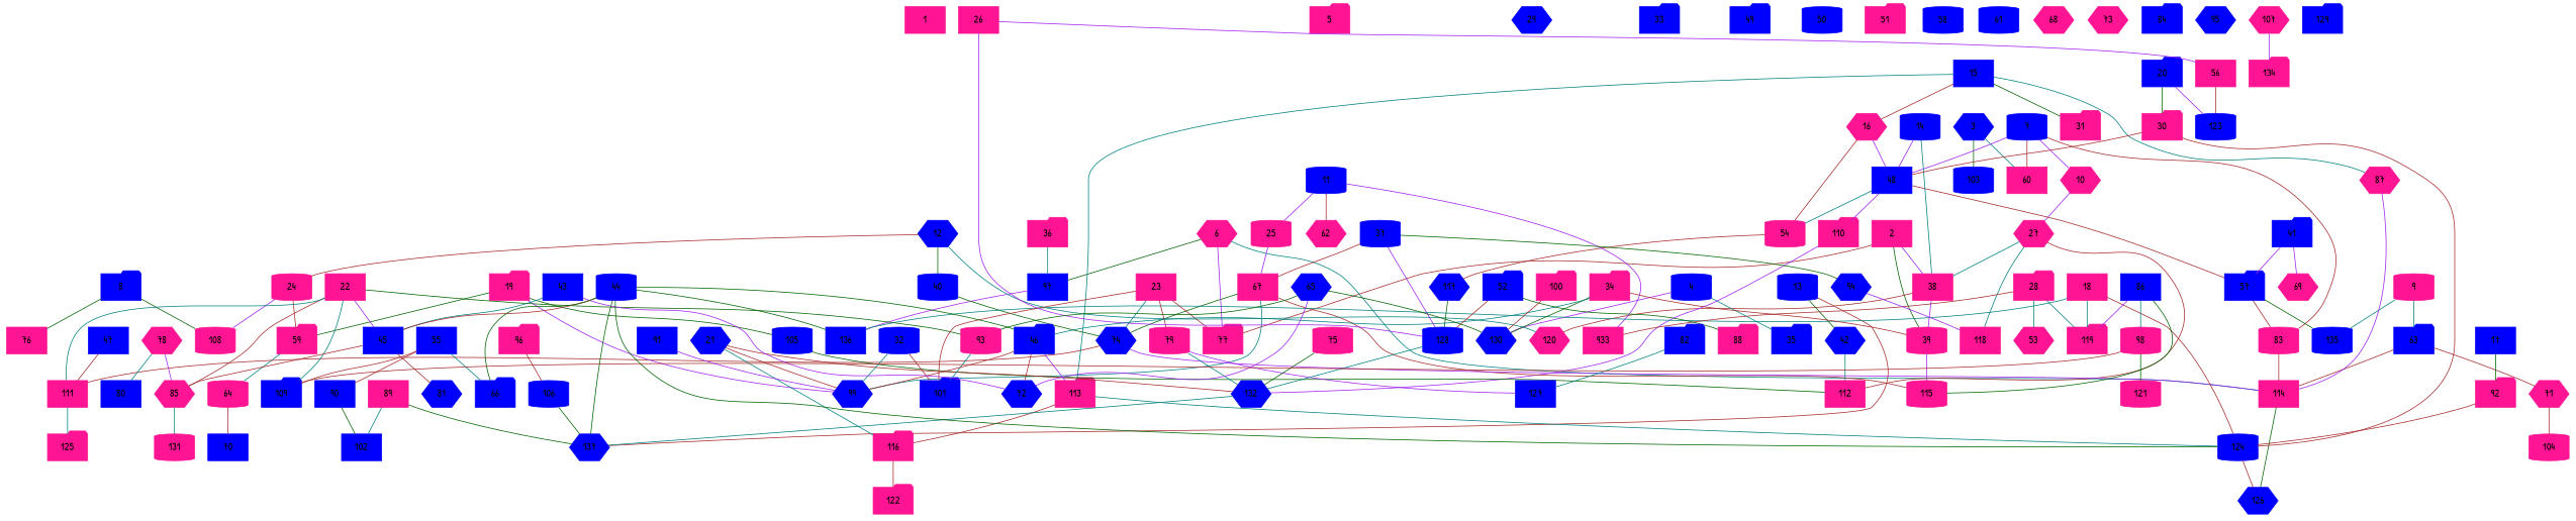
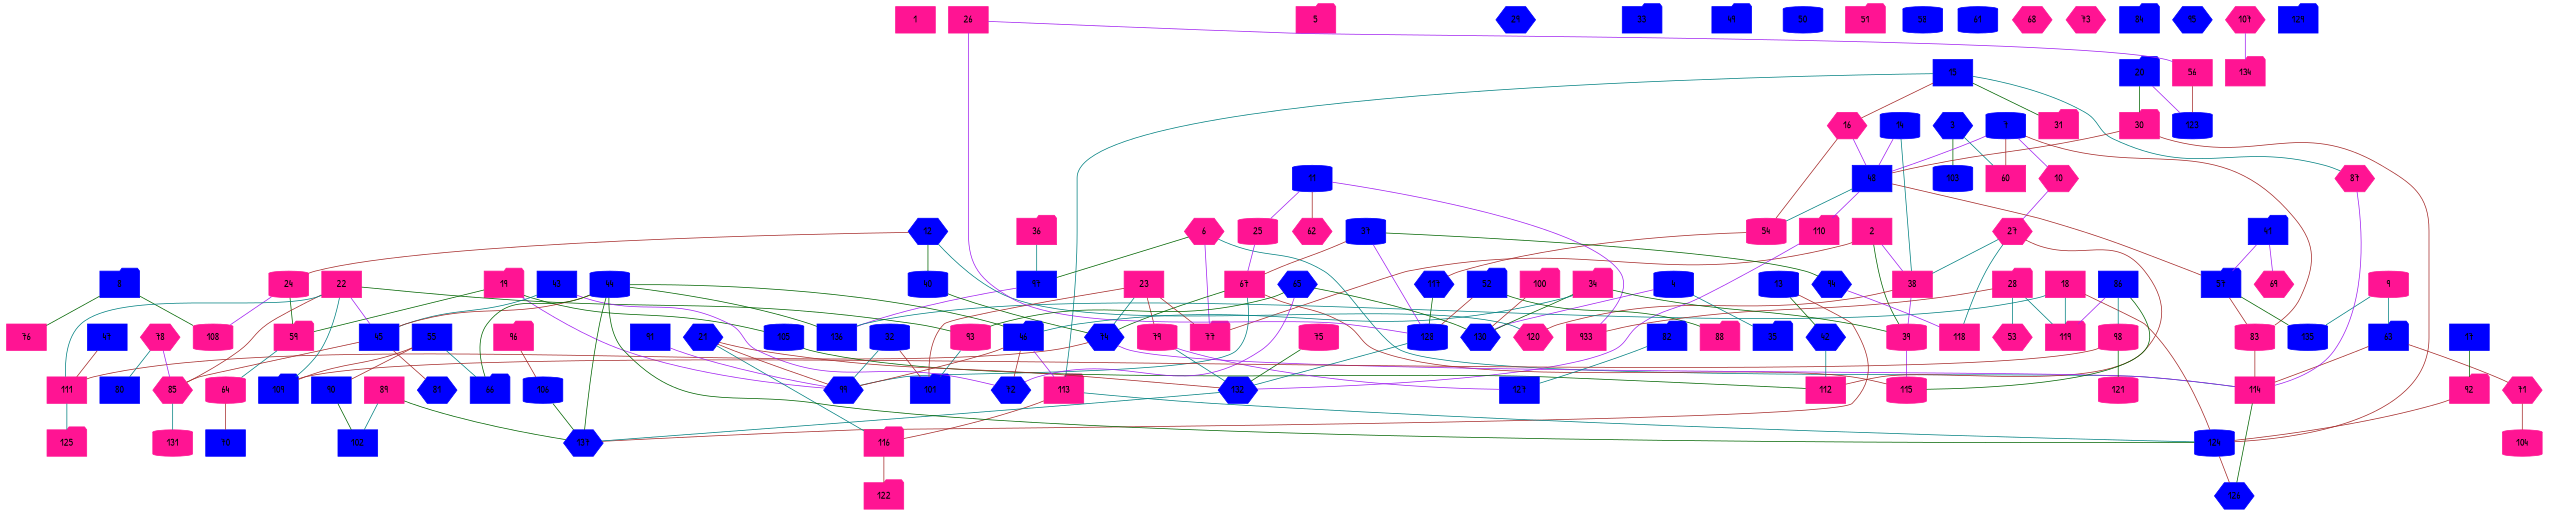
  graph {
    fontname="Patrick Hand"
    node [color=deeppink fontname="Patrick Hand" shape=folder style=filled]
    edge [color=brown fontname="Patrick Hand"]
    1 [shape=box]
    2 [shape=box]
    38 [shape=box]
    39 [shape=cylinder]
    77
    120 [shape=hexagon]
    115 [shape=cylinder]
    3 [color=blue shape=hexagon]
    60 [shape=box]
    103 [color=blue shape=cylinder]
    4 [color=blue shape=cylinder]
    35 [color=blue]
    130 [color=blue shape=hexagon]
    5
    6 [shape=hexagon]
    97 [color=blue shape=box]
    114 [shape=box]
    136 [color=blue shape=box]
    126 [color=blue shape=hexagon]
    7 [color=blue shape=cylinder]
    10 [shape=hexagon]
    48 [color=blue shape=box]
    83 [shape=cylinder]
    27 [shape=hexagon]
    54 [shape=cylinder]
    57 [color=blue]
    110
    8 [color=blue]
    76 [shape=box]
    108 [shape=cylinder]
    9 [shape=cylinder]
    63 [color=blue]
    135 [color=blue shape=cylinder]
    71 [shape=hexagon]
    112 [shape=box]
    118 [shape=box]
    11 [color=blue shape=cylinder]
    25 [shape=cylinder]
    62 [shape=hexagon]
    n40 [label=933 shape=box]
    67 [shape=box]
    12 [color=blue shape=hexagon]
    24 [shape=cylinder]
    40 [color=blue shape=cylinder]
    59
    74 [color=blue shape=hexagon]
    13 [color=blue shape=cylinder]
    42 [color=blue shape=hexagon]
    137 [color=blue shape=hexagon]
    14 [color=blue shape=cylinder]
    15 [color=blue shape=box]
    16 [shape=hexagon]
    31
    87 [shape=hexagon]
    113
    124 [color=blue shape=cylinder]
    116
    117 [color=blue shape=hexagon]
    121 [shape=cylinder]
    17 [color=blue shape=box]
    92
    18 [shape=box]
    119
    19
    99 [color=blue shape=hexagon]
    105 [color=blue shape=cylinder]
    64 [shape=cylinder]
    20 [color=blue]
    30
    123 [color=blue shape=cylinder]
    21 [color=blue shape=hexagon]
    132 [color=blue shape=hexagon]
    122
    22 [shape=box]
    45 [color=blue shape=box]
    85 [shape=hexagon]
    93 [shape=cylinder]
    109 [color=blue]
    111 [shape=box]
    81 [color=blue shape=hexagon]
    131 [shape=cylinder]
    101 [color=blue]
    23 [shape=box]
    79 [shape=cylinder]
    127 [color=blue shape=box]
    125
    26 [shape=box]
    56 [shape=box]
    128 [color=blue shape=cylinder]
    28
    53 [shape=hexagon]
    29 [color=blue shape=hexagon]
    32 [color=blue shape=cylinder]
    33 [color=blue]
    34
    46 [color=blue]
    72 [color=blue shape=hexagon]
    36
    37 [color=blue shape=cylinder]
    94 [color=blue shape=hexagon]
    41 [color=blue]
    69 [shape=hexagon]
    43 [color=blue shape=box]
    44 [color=blue shape=cylinder]
    66 [color=blue]
    47 [color=blue shape=box]
    49 [color=blue]
    50 [color=blue shape=cylinder]
    51
    52 [color=blue]
    88
    55 [color=blue shape=box]
    90 [color=blue shape=box]
    102 [color=blue shape=box]
    58 [color=blue shape=cylinder]
    70 [color=blue shape=box]
    61 [color=blue shape=cylinder]
    104 [shape=cylinder]
    65 [color=blue shape=hexagon]
    68 [shape=hexagon]
    73 [shape=hexagon]
    75 [shape=cylinder]
    78 [shape=hexagon]
    80 [color=blue shape=box]
    82 [color=blue]
    84 [color=blue]
    86 [color=blue shape=box]
    98 [shape=cylinder]
    89 [shape=box]
    91 [color=blue shape=box]
    95 [color=blue shape=hexagon]
    106 [color=blue shape=cylinder]
    96
    100
    107 [shape=hexagon]
    134
    129 [color=blue]
    2 -- 38 [color=purple]
    2 -- 39 [color=darkgreen]
    2 -- 77
    38 -- 39 [color=purple]
    38 -- 120
    39 -- 115 [color=purple]
    3 -- 60 [color=teal]
    3 -- 103 [color=darkgreen]
    4 -- 35 [color=teal]
    4 -- 130 [color=purple]
    6 -- 77 [color=purple]
    6 -- 97 [color=darkgreen]
    6 -- 114 [color=teal]
    97 -- 136 [color=purple]
    114 -- 126 [color=darkgreen]
    7 -- 60
    7 -- 10 [color=purple]
    7 -- 48 [color=purple]
    7 -- 83
    10 -- 27 [color=purple]
    48 -- 54 [color=teal]
    48 -- 57
    48 -- 110 [color=purple]
    83 -- 114
    27 -- 38 [color=teal]
    27 -- 112
    27 -- 118 [color=teal]
    54 -- 117
    57 -- 83
    57 -- 135 [color=darkgreen]
    110 -- 132 [color=purple]
    8 -- 76 [color=darkgreen]
    8 -- 108 [color=darkgreen]
    9 -- 63 [color=teal]
    9 -- 135 [color=teal]
    63 -- 114
    63 -- 71
    71 -- 104
    11 -- 25 [color=purple]
    11 -- 62
    11 -- n40 [color=purple]
    25 -- 67 [color=purple]
    67 -- 115
    67 -- 74 [color=darkgreen]
    67 -- 99 [color=teal]
    12 -- 120 [color=teal]
    12 -- 24
    12 -- 40 [color=darkgreen]
    24 -- 108 [color=purple]
-   24 -- 59
+   24 -- 59 [color=darkgreen]
    40 -- 74 [color=darkgreen]
    59 -- 64 [color=teal]
    74 -- 114 [color=purple]
    74 -- 111
    13 -- 42 [color=darkgreen]
    13 -- 137
    42 -- 112 [color=teal]
    14 -- 38 [color=teal]
    14 -- 48 [color=purple]
    15 -- 16
    15 -- 31 [color=darkgreen]
    15 -- 87 [color=teal]
    15 -- 113 [color=teal]
    16 -- 48 [color=purple]
    16 -- 54
    87 -- 114 [color=purple]
    113 -- 124 [color=teal]
    113 -- 116
    124 -- 126
    116 -- 122
    117 -- 128 [color=darkgreen]
    17 -- 92 [color=darkgreen]
    92 -- 124
    18 -- 136 [color=teal]
    18 -- 124
    18 -- 119 [color=teal]
    19 -- 59 [color=darkgreen]
    19 -- 99 [color=purple]
    19 -- 105 [color=darkgreen]
    105 -- 112 [color=darkgreen]
    64 -- 70
    20 -- 30 [color=darkgreen]
    20 -- 123 [color=purple]
    30 -- 48
    30 -- 124
    21 -- 116 [color=teal]
    21 -- 99
    21 -- 132
    132 -- 137 [color=teal]
    22 -- 45 [color=purple]
    22 -- 85
    22 -- 93 [color=darkgreen]
    22 -- 109 [color=teal]
    22 -- 111 [color=teal]
    45 -- 85
    45 -- 81
    85 -- 131 [color=teal]
    93 -- 101 [color=teal]
    111 -- 125 [color=teal]
    23 -- 77
    23 -- 74 [color=teal]
    23 -- 101
    23 -- 79
    79 -- 132 [color=teal]
    79 -- 127 [color=purple]
    26 -- 56 [color=purple]
    26 -- 128 [color=purple]
    56 -- 123
    128 -- 132 [color=teal]
    28 -- n40
    28 -- 119 [color=teal]
    28 -- 53 [color=teal]
    32 -- 99 [color=teal]
    32 -- 101
-   34 -- 39
+   34 -- 39 [color=darkgreen]
    34 -- 130 [color=darkgreen]
    34 -- 46 [color=teal]
    46 -- 113 [color=purple]
    46 -- 99
    46 -- 72
    36 -- 97 [color=teal]
    37 -- 67
    37 -- 128 [color=purple]
    37 -- 94 [color=darkgreen]
    94 -- 118 [color=purple]
    41 -- 57 [color=purple]
    41 -- 69 [color=purple]
    43 -- 45 [color=teal]
    43 -- 72 [color=purple]
    44 -- 136 [color=darkgreen]
    44 -- 137 [color=darkgreen]
    44 -- 124 [color=darkgreen]
    44 -- 45
    44 -- 46 [color=darkgreen]
    44 -- 66 [color=darkgreen]
    47 -- 111
    52 -- 128
    52 -- 88 [color=darkgreen]
    55 -- 109
    55 -- 66 [color=teal]
    55 -- 90
    90 -- 102 [color=darkgreen]
    65 -- 130 [color=darkgreen]
    65 -- 93 [color=darkgreen]
    65 -- 72 [color=purple]
    75 -- 132 [color=darkgreen]
    78 -- 85 [color=purple]
    78 -- 80 [color=teal]
    82 -- 127 [color=teal]
    86 -- 115 [color=darkgreen]
    86 -- 119 [color=purple]
    86 -- 98 [color=teal]
    98 -- 121 [color=darkgreen]
    98 -- 109
    89 -- 137 [color=darkgreen]
    89 -- 102 [color=teal]
    91 -- 99 [color=purple]
    106 -- 137 [color=darkgreen]
    96 -- 106
    100 -- 130
    107 -- 134 [color=purple]
  }
